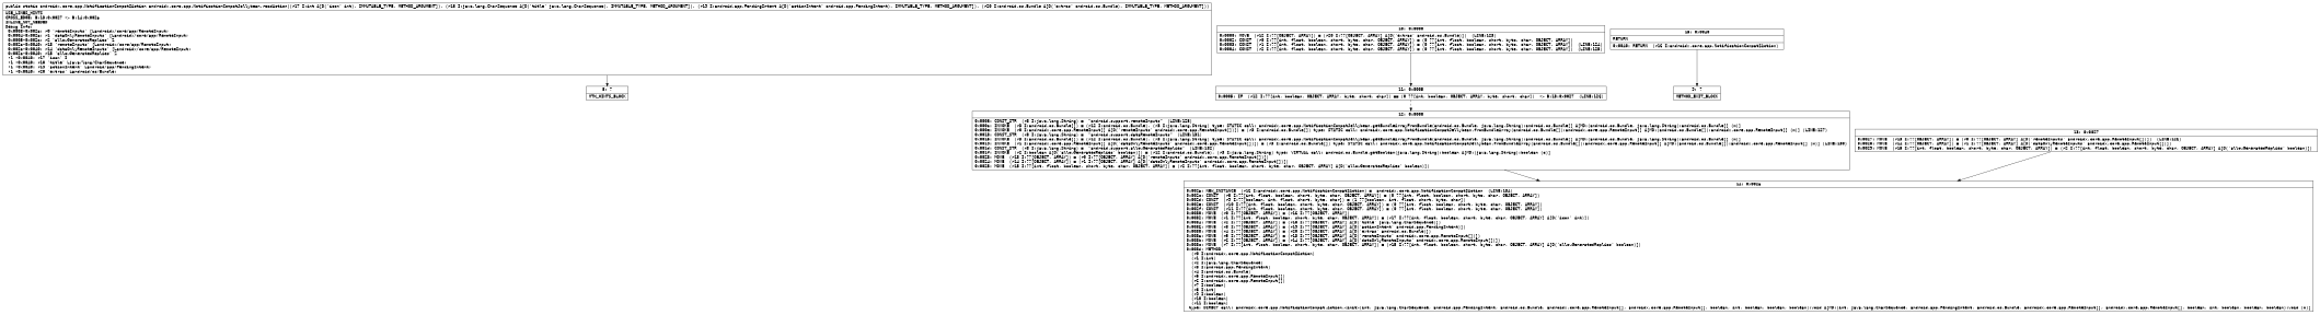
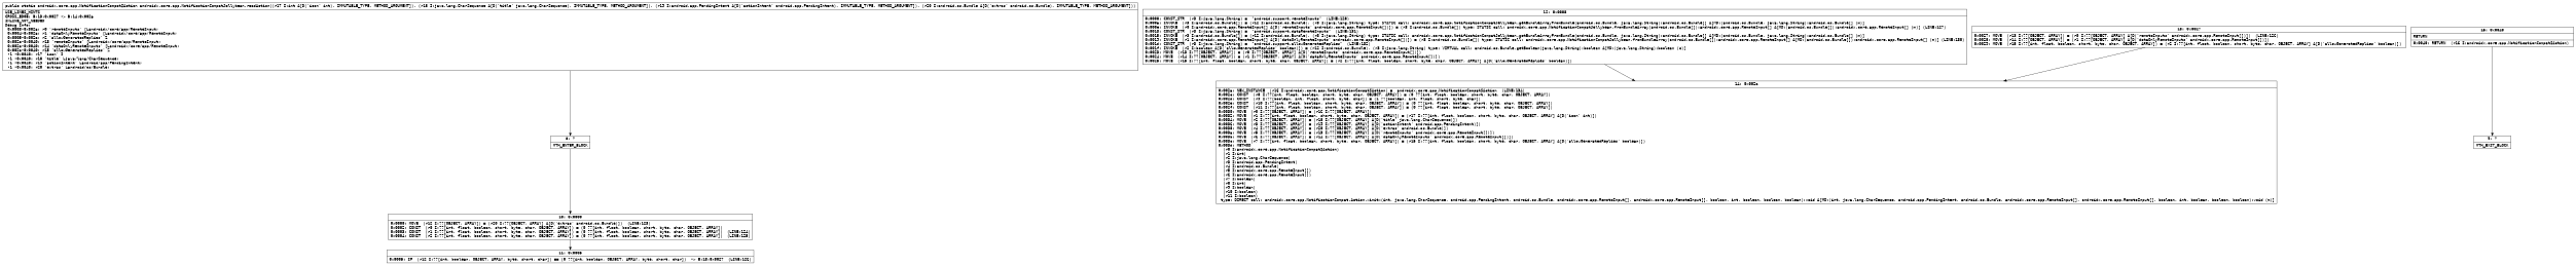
  digraph {
    fontname="DejaVu Sans Mono"
    node [fontname="DejaVu Sans Mono" shape=record]
    edge [fontname="DejaVu Sans Mono"]
-   n1 [label="{8\:\ ?|MTH_HINTS_BLOCK\l}"]
+   n1 [label="{8\:\ ?|MTH_ENTER_BLOCK\l}"]
    n2 [label="{10\:\ 0x0000|0x0000: MOVE  (r12 I:??[OBJECT, ARRAY]) = (r20 I:??[OBJECT, ARRAY] A[D('extras' android.os.Bundle)])  (LINE:123)\l0x0002: CONST  (r0 I:??[int, float, boolean, short, byte, char, OBJECT, ARRAY]) = (0 ??[int, float, boolean, short, byte, char, OBJECT, ARRAY]) \l0x0003: CONST  (r1 I:??[int, float, boolean, short, byte, char, OBJECT, ARRAY]) = (0 ??[int, float, boolean, short, byte, char, OBJECT, ARRAY])  (LINE:124)\l0x0004: CONST  (r2 I:??[int, float, boolean, short, byte, char, OBJECT, ARRAY]) = (0 ??[int, float, boolean, short, byte, char, OBJECT, ARRAY])  (LINE:125)\l}"]
    n3 [label="{11\:\ 0x0005|0x0005: IF  (r12 I:??[int, boolean, OBJECT, ARRAY, byte, short, char]) == (0 ??[int, boolean, OBJECT, ARRAY, byte, short, char])  \-\> B:13:0x0027  (LINE:126)\l}"]
    n4 [label="{12\:\ 0x0008|0x0008: CONST_STR  (r3 I:java.lang.String) =  \"android.support.remoteInputs\"  (LINE:128)\l0x000a: INVOKE  (r3 I:android.os.Bundle[]) = (r12 I:android.os.Bundle), (r3 I:java.lang.String) type: STATIC call: androidx.core.app.NotificationCompatJellybean.getBundleArrayFromBundle(android.os.Bundle, java.lang.String):android.os.Bundle[] A[MD:(android.os.Bundle, java.lang.String):android.os.Bundle[] (m)]\l0x000e: INVOKE  (r0 I:androidx.core.app.RemoteInput[] A[D('remoteInputs' androidx.core.app.RemoteInput[])]) = (r3 I:android.os.Bundle[]) type: STATIC call: androidx.core.app.NotificationCompatJellybean.fromBundleArray(android.os.Bundle[]):androidx.core.app.RemoteInput[] A[MD:(android.os.Bundle[]):androidx.core.app.RemoteInput[] (m)] (LINE:127)\l0x0013: CONST_STR  (r3 I:java.lang.String) =  \"android.support.dataRemoteInputs\"  (LINE:131)\l0x0015: INVOKE  (r3 I:android.os.Bundle[]) = (r12 I:android.os.Bundle), (r3 I:java.lang.String) type: STATIC call: androidx.core.app.NotificationCompatJellybean.getBundleArrayFromBundle(android.os.Bundle, java.lang.String):android.os.Bundle[] A[MD:(android.os.Bundle, java.lang.String):android.os.Bundle[] (m)]\l0x0019: INVOKE  (r1 I:androidx.core.app.RemoteInput[] A[D('dataOnlyRemoteInputs' androidx.core.app.RemoteInput[])]) = (r3 I:android.os.Bundle[]) type: STATIC call: androidx.core.app.NotificationCompatJellybean.fromBundleArray(android.os.Bundle[]):androidx.core.app.RemoteInput[] A[MD:(android.os.Bundle[]):androidx.core.app.RemoteInput[] (m)] (LINE:130)\l0x001d: CONST_STR  (r3 I:java.lang.String) =  \"android.support.allowGeneratedReplies\"  (LINE:132)\l0x001f: INVOKE  (r2 I:boolean A[D('allowGeneratedReplies' boolean)]) = (r12 I:android.os.Bundle), (r3 I:java.lang.String) type: VIRTUAL call: android.os.Bundle.getBoolean(java.lang.String):boolean A[MD:(java.lang.String):boolean (c)]\l0x0023: MOVE  (r13 I:??[OBJECT, ARRAY]) = (r0 I:??[OBJECT, ARRAY] A[D('remoteInputs' androidx.core.app.RemoteInput[])]) \l0x0024: MOVE  (r14 I:??[OBJECT, ARRAY]) = (r1 I:??[OBJECT, ARRAY] A[D('dataOnlyRemoteInputs' androidx.core.app.RemoteInput[])]) \l0x0025: MOVE  (r15 I:??[int, float, boolean, short, byte, char, OBJECT, ARRAY]) = (r2 I:??[int, float, boolean, short, byte, char, OBJECT, ARRAY] A[D('allowGeneratedReplies' boolean)]) \l}"]
    n5 [label="{14\:\ 0x002a|0x002a: NEW_INSTANCE  (r16 I:androidx.core.app.NotificationCompat$Action) =  androidx.core.app.NotificationCompat$Action  (LINE:134)\l0x002c: CONST  (r8 I:??[int, float, boolean, short, byte, char, OBJECT, ARRAY]) = (0 ??[int, float, boolean, short, byte, char, OBJECT, ARRAY]) \l0x002d: CONST  (r9 I:??[boolean, int, float, short, byte, char]) = (1 ??[boolean, int, float, short, byte, char]) \l0x002e: CONST  (r10 I:??[int, float, boolean, short, byte, char, OBJECT, ARRAY]) = (0 ??[int, float, boolean, short, byte, char, OBJECT, ARRAY]) \l0x002f: CONST  (r11 I:??[int, float, boolean, short, byte, char, OBJECT, ARRAY]) = (0 ??[int, float, boolean, short, byte, char, OBJECT, ARRAY]) \l0x0030: MOVE  (r0 I:??[OBJECT, ARRAY]) = (r16 I:??[OBJECT, ARRAY]) \l0x0032: MOVE  (r1 I:??[int, float, boolean, short, byte, char, OBJECT, ARRAY]) = (r17 I:??[int, float, boolean, short, byte, char, OBJECT, ARRAY] A[D('icon' int)]) \l0x0034: MOVE  (r2 I:??[OBJECT, ARRAY]) = (r18 I:??[OBJECT, ARRAY] A[D('title' java.lang.CharSequence)]) \l0x0036: MOVE  (r3 I:??[OBJECT, ARRAY]) = (r19 I:??[OBJECT, ARRAY] A[D('actionIntent' android.app.PendingIntent)]) \l0x0038: MOVE  (r4 I:??[OBJECT, ARRAY]) = (r20 I:??[OBJECT, ARRAY] A[D('extras' android.os.Bundle)]) \l0x003a: MOVE  (r5 I:??[OBJECT, ARRAY]) = (r13 I:??[OBJECT, ARRAY] A[D('remoteInputs' androidx.core.app.RemoteInput[])]) \l0x003b: MOVE  (r6 I:??[OBJECT, ARRAY]) = (r14 I:??[OBJECT, ARRAY] A[D('dataOnlyRemoteInputs' androidx.core.app.RemoteInput[])]) \l0x003c: MOVE  (r7 I:??[int, float, boolean, short, byte, char, OBJECT, ARRAY]) = (r15 I:??[int, float, boolean, short, byte, char, OBJECT, ARRAY] A[D('allowGeneratedReplies' boolean)]) \l0x003d: METHOD  \l  (r0 I:androidx.core.app.NotificationCompat$Action)\l  (r1 I:int)\l  (r2 I:java.lang.CharSequence)\l  (r3 I:android.app.PendingIntent)\l  (r4 I:android.os.Bundle)\l  (r5 I:androidx.core.app.RemoteInput[])\l  (r6 I:androidx.core.app.RemoteInput[])\l  (r7 I:boolean)\l  (r8 I:int)\l  (r9 I:boolean)\l  (r10 I:boolean)\l  (r11 I:boolean)\l type: DIRECT call: androidx.core.app.NotificationCompat.Action.\<init\>(int, java.lang.CharSequence, android.app.PendingIntent, android.os.Bundle, androidx.core.app.RemoteInput[], androidx.core.app.RemoteInput[], boolean, int, boolean, boolean, boolean):void A[MD:(int, java.lang.CharSequence, android.app.PendingIntent, android.os.Bundle, androidx.core.app.RemoteInput[], androidx.core.app.RemoteInput[], boolean, int, boolean, boolean, boolean):void (m)]\l}"]
    n6 [label="{13\:\ 0x0027|0x0027: MOVE  (r13 I:??[OBJECT, ARRAY]) = (r0 I:??[OBJECT, ARRAY] A[D('remoteInputs' androidx.core.app.RemoteInput[])])  (LINE:126)\l0x0028: MOVE  (r14 I:??[OBJECT, ARRAY]) = (r1 I:??[OBJECT, ARRAY] A[D('dataOnlyRemoteInputs' androidx.core.app.RemoteInput[])]) \l0x0029: MOVE  (r15 I:??[int, float, boolean, short, byte, char, OBJECT, ARRAY]) = (r2 I:??[int, float, boolean, short, byte, char, OBJECT, ARRAY] A[D('allowGeneratedReplies' boolean)]) \l}"]
    n7 [label="{15\:\ 0x0040|RETURN\l|0x0040: RETURN  (r16 I:androidx.core.app.NotificationCompat$Action) \l}"]
-   n8 [label="{9\:\ ?|METHOD_EXIT_BLOCK\l}"]
+   n8 [label="{9\:\ ?|MTH_EXIT_BLOCK\l}"]
    n9 [label="{public static androidx.core.app.NotificationCompat$Action androidx.core.app.NotificationCompatJellybean.readAction((r17 I:int A[D('icon' int), IMMUTABLE_TYPE, METHOD_ARGUMENT]), (r18 I:java.lang.CharSequence A[D('title' java.lang.CharSequence), IMMUTABLE_TYPE, METHOD_ARGUMENT]), (r19 I:android.app.PendingIntent A[D('actionIntent' android.app.PendingIntent), IMMUTABLE_TYPE, METHOD_ARGUMENT]), (r20 I:android.os.Bundle A[D('extras' android.os.Bundle), IMMUTABLE_TYPE, METHOD_ARGUMENT]))  | USE_LINES_HINTS\lCROSS_EDGE: B:13:0x0027 \-\> B:14:0x002a\lINLINE_NOT_NEEDED\lDebug Info:\l  0x0003\-0x002a: r0 'remoteInputs' [Landroidx\/core\/app\/RemoteInput;\l  0x0004\-0x002a: r1 'dataOnlyRemoteInputs' [Landroidx\/core\/app\/RemoteInput;\l  0x0005\-0x002a: r2 'allowGeneratedReplies' Z\l  0x002a\-0x0040: r13 'remoteInputs' [Landroidx\/core\/app\/RemoteInput;\l  0x002a\-0x0040: r14 'dataOnlyRemoteInputs' [Landroidx\/core\/app\/RemoteInput;\l  0x002a\-0x0040: r15 'allowGeneratedReplies' Z\l  \-1 \-0x0040: r17 'icon' I\l  \-1 \-0x0040: r18 'title' Ljava\/lang\/CharSequence;\l  \-1 \-0x0040: r19 'actionIntent' Landroid\/app\/PendingIntent;\l  \-1 \-0x0040: r20 'extras' Landroid\/os\/Bundle;\l}"]
+   n1 -> n2
    n2 -> n3
-   n3 -> n4 [style=dashed]
    n4 -> n5
    n6 -> n5
    n7 -> n8
    n9 -> n1
  }
